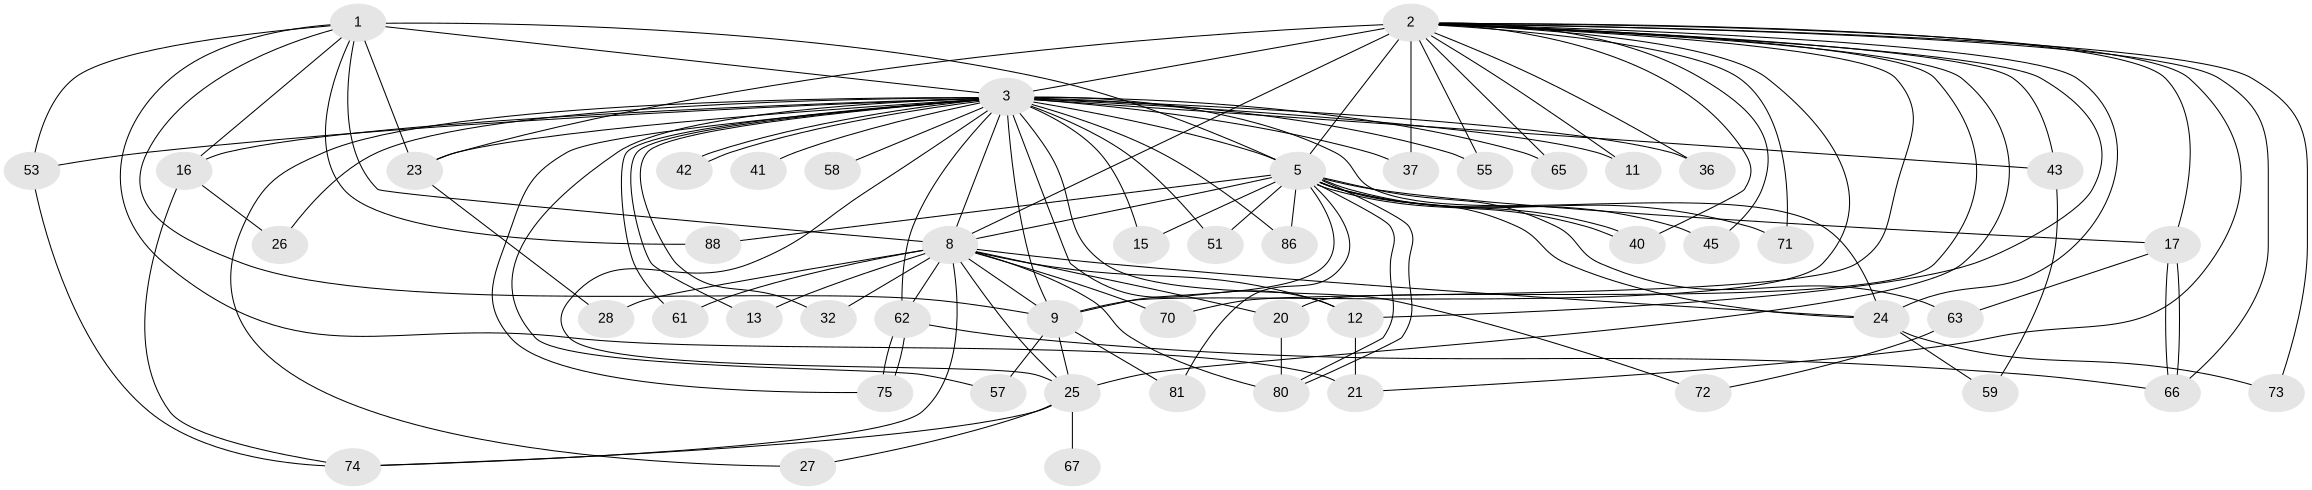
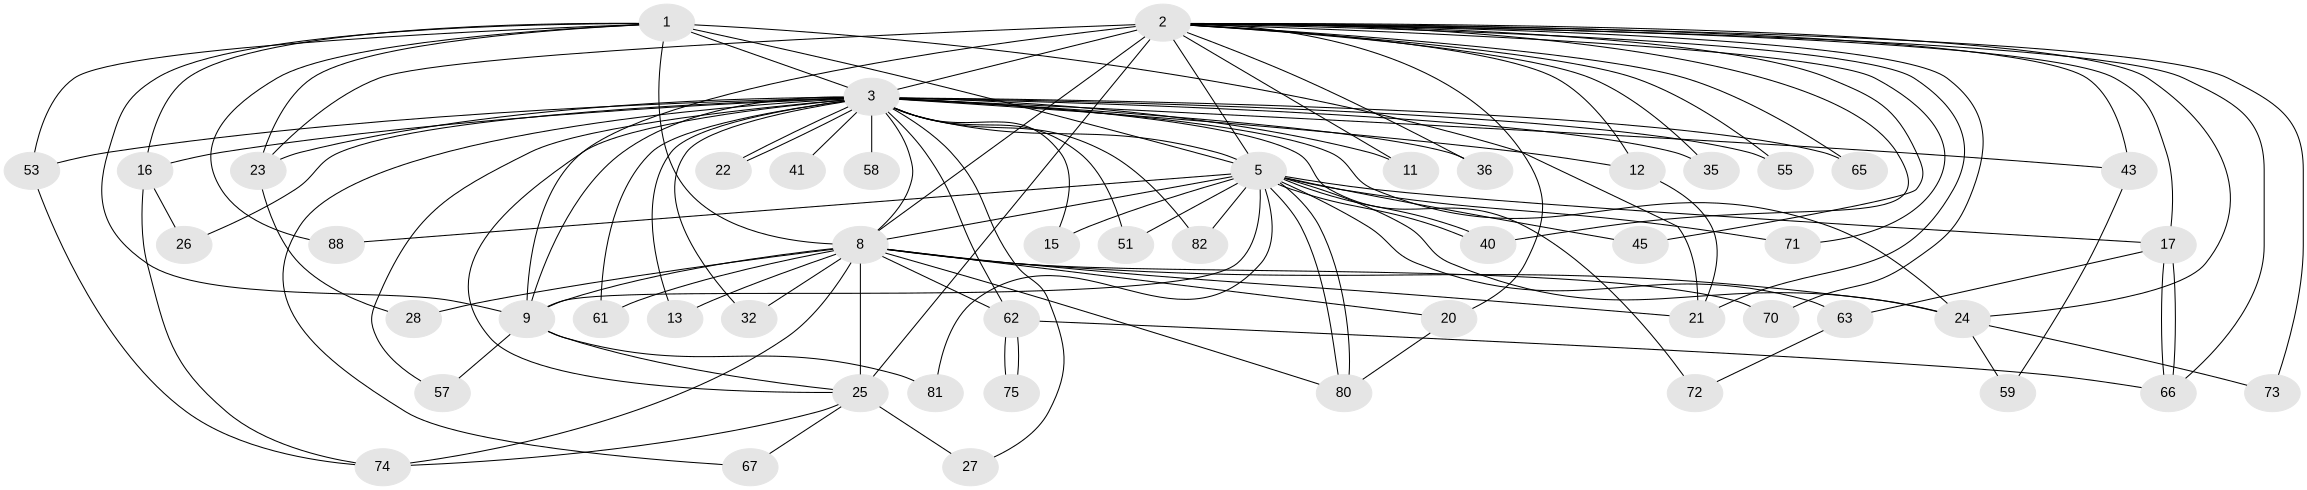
  graph {
    fontname="Liberation Sans"
    node [color=gray90 fontname="Liberation Sans" style=filled]
    edge [fontname="Liberation Sans"]
    2 [super="+33+98+79+6+30"]
    3 [super="+60+4"]
    5
    8 [super="+64+19+97+86+91+99+38+14"]
    9
    21
    11
    12 [super="+56"]
    17 [super="+44"]
    20 [super="+94"]
    24 [super="+31"]
    25
    36
-   37
+   37 [label=35]
    40
    43
    45
    55 [super="+61"]
    65
    66 [super="+101"]
    70
    71
    73
    1
    16
    23
    53 [super="+78"]
    88
    13
    15
-   22 [label=42]
+   22
    26
    27
    32
    41
    51
    57
    58
    62
    67
    n41 [label=61]
    72
-   82 [label=86]
+   82
    63
    80 [super="+92"]
    81
    28
    74 [super="+87"]
    59
    75
    2 -- 3 [weight=14]
    2 -- 5 [weight=2]
    2 -- 8 [weight=6]
    2 -- 9 [weight=2]
    2 -- 21
    2 -- 11
    2 -- 12
    2 -- 17 [weight=2]
    2 -- 20 [weight=2]
    2 -- 24 [weight=2]
    2 -- 25
    2 -- 36
    2 -- 37
    2 -- 40
    2 -- 43 [weight=2]
    2 -- 45
    2 -- 55
    2 -- 65 [weight=2]
    2 -- 66
    2 -- 70
    2 -- 71
    2 -- 73
    3 -- 5 [weight=5]
    3 -- 8 [weight=8]
    3 -- 9 [weight=5]
    3 -- 11
    3 -- 12
    3 -- 24 [weight=2]
    3 -- 25
    3 -- 36
    3 -- 37
    3 -- 43
    3 -- 55 [weight=2]
    3 -- 65
    3 -- 16 [weight=2]
    3 -- 23
    3 -- 53
    3 -- 13
    3 -- 15
    3 -- 22
    3 -- 22
    3 -- 26
    3 -- 27
    3 -- 32 [weight=3]
    3 -- 41 [weight=2]
    3 -- 51
    3 -- 57
    3 -- 58 [weight=3]
    3 -- 62
-   3 -- 75
+   3 -- 67
    3 -- n41
    3 -- 72
    3 -- 82
    5 -- 8 [weight=3]
    5 -- 9
    5 -- 17
    5 -- 24
    5 -- 40
    5 -- 40
    5 -- 45
    5 -- 71
    5 -- 88
    5 -- 15
    5 -- 51
    5 -- 82
    5 -- 63
    5 -- 80
    5 -- 80
    5 -- 81
    8 -- 9
-   8 -- 12
+   8 -- 21
    8 -- 20
    8 -- 24
    8 -- 25
    8 -- 70
    8 -- 13
    8 -- 32
    8 -- 62
    8 -- n41
    8 -- 80
    8 -- 28
    8 -- 74
    9 -- 25
    9 -- 57
    9 -- 81
    12 -- 21
    17 -- 66
    17 -- 66
    17 -- 63
    20 -- 80
    24 -- 73
    24 -- 59
    25 -- 27
    25 -- 67
    25 -- 74
    43 -- 59
    1 -- 3 [weight=4]
    1 -- 5
    1 -- 8 [weight=2]
    1 -- 9
    1 -- 21
    1 -- 16
    1 -- 23
    1 -- 53
    1 -- 88
    16 -- 26
    16 -- 74
    23 -- 2 [weight=2]
    23 -- 28
    53 -- 74
    62 -- 66
    62 -- 75
    62 -- 75
    63 -- 72
  }
